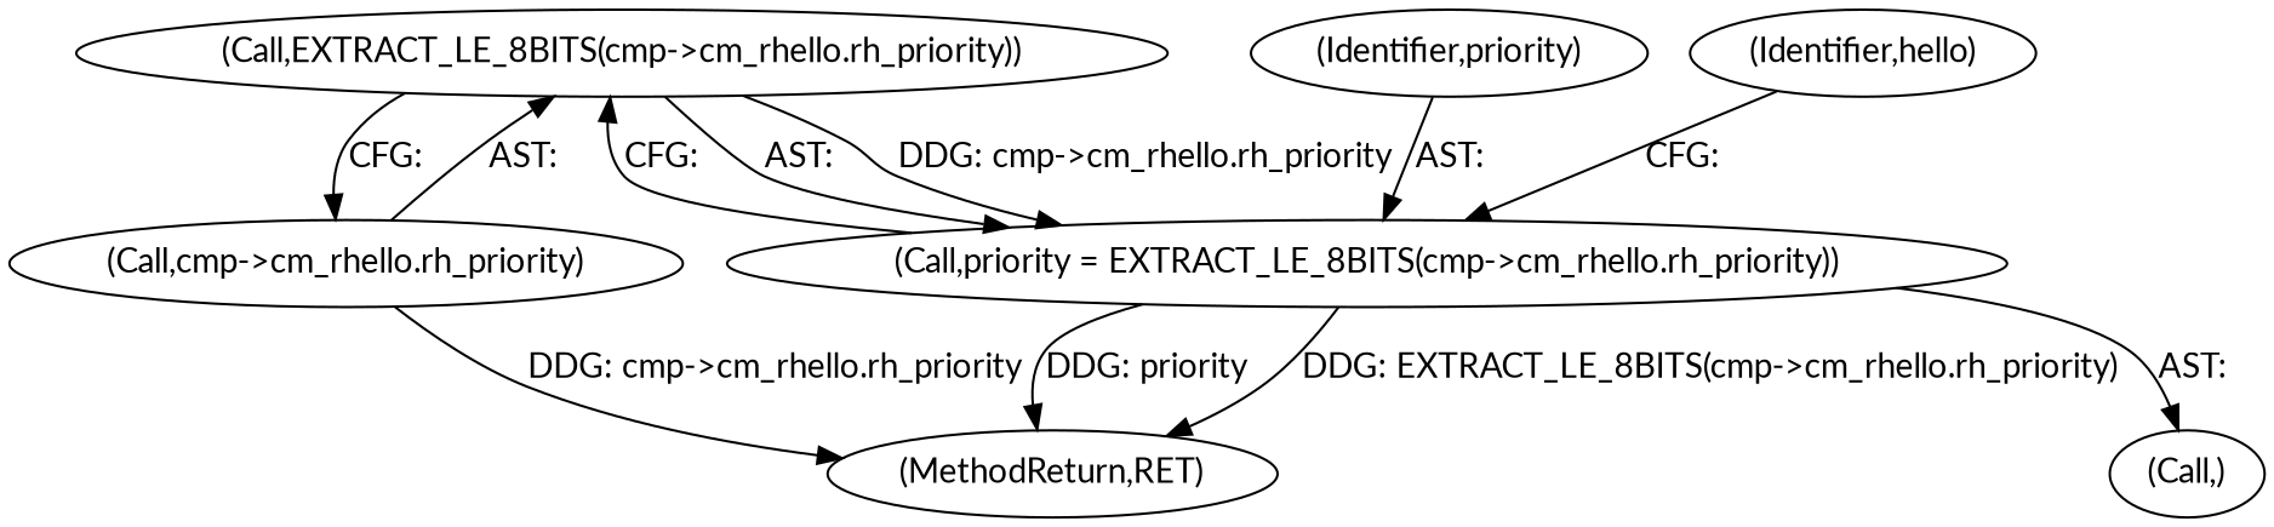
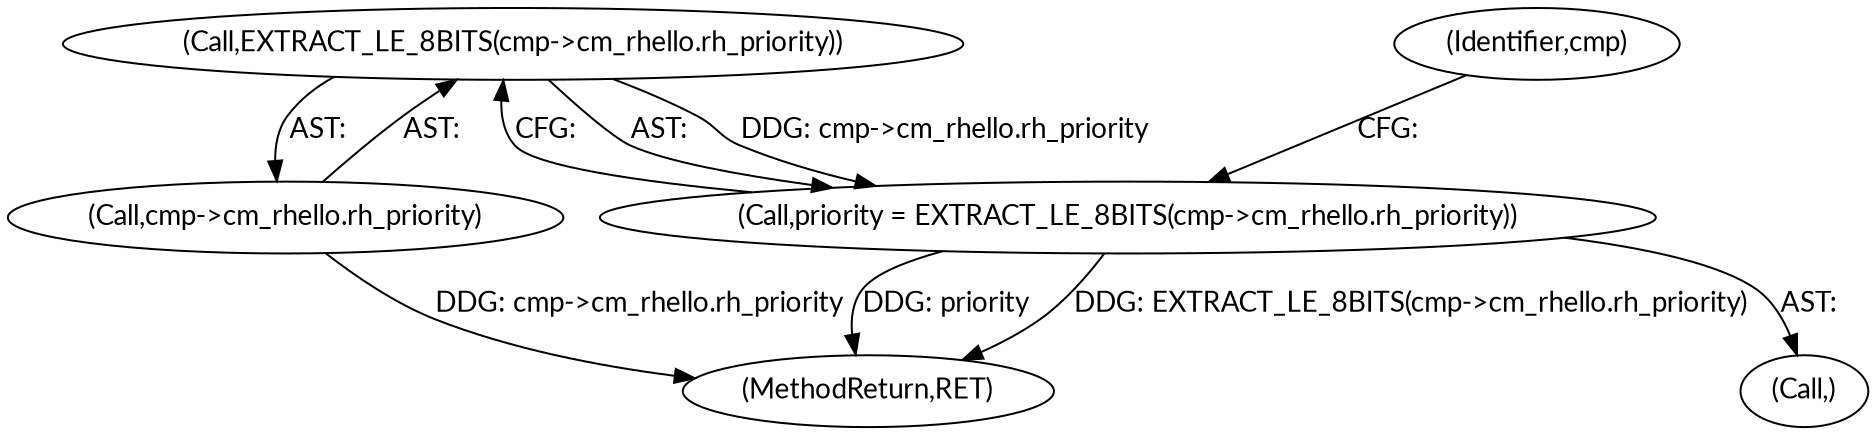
  digraph {
    fontname=Lato
    node [fontname=Lato]
    edge [fontname=Lato]
    n1 [label="(Call,EXTRACT_LE_8BITS(cmp->cm_rhello.rh_priority))"]
    n2 [label="(Call,priority = EXTRACT_LE_8BITS(cmp->cm_rhello.rh_priority))"]
    n3 [label="(Call,cmp->cm_rhello.rh_priority)"]
    n4 [label="(MethodReturn,RET)"]
    n5 [label="(Call,)"]
-   n6 [label="(Identifier,priority)"]
-   n7 [label="(Identifier,hello)"]
+   n7 [label="(Identifier,cmp)"]
    n1 -> n2 [label="AST: "]
    n1 -> n2 [label="DDG: cmp->cm_rhello.rh_priority"]
-   n1 -> n3 [label="CFG: "]
+   n1 -> n3 [label="AST: "]
    n2 -> n1 [label="CFG: "]
    n2 -> n4 [label="DDG: EXTRACT_LE_8BITS(cmp->cm_rhello.rh_priority)"]
    n2 -> n4 [label="DDG: priority"]
    n2 -> n5 [label="AST: "]
    n3 -> n1 [label="AST: "]
    n3 -> n4 [label="DDG: cmp->cm_rhello.rh_priority"]
-   n6 -> n2 [label="AST: "]
    n7 -> n2 [label="CFG: "]
  }
